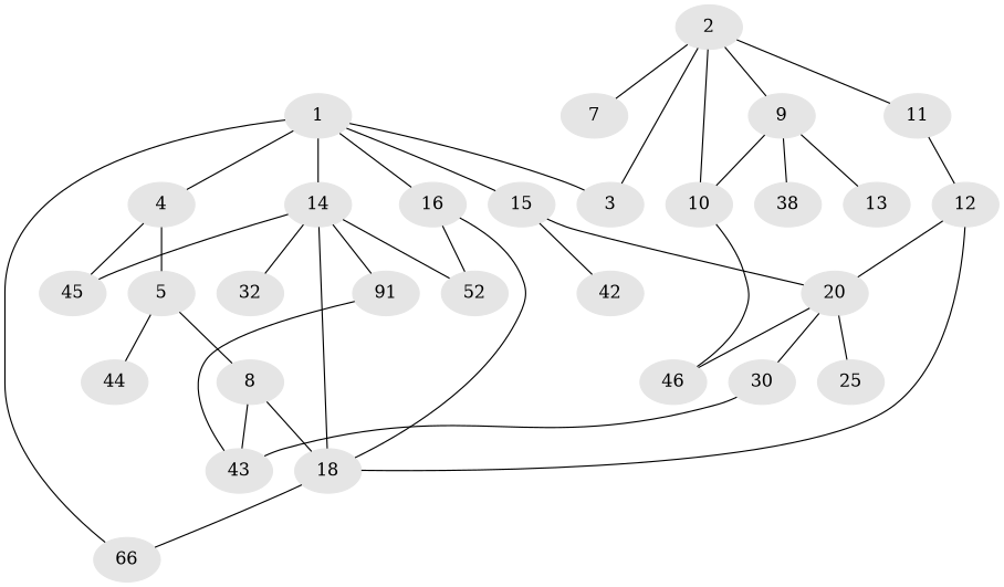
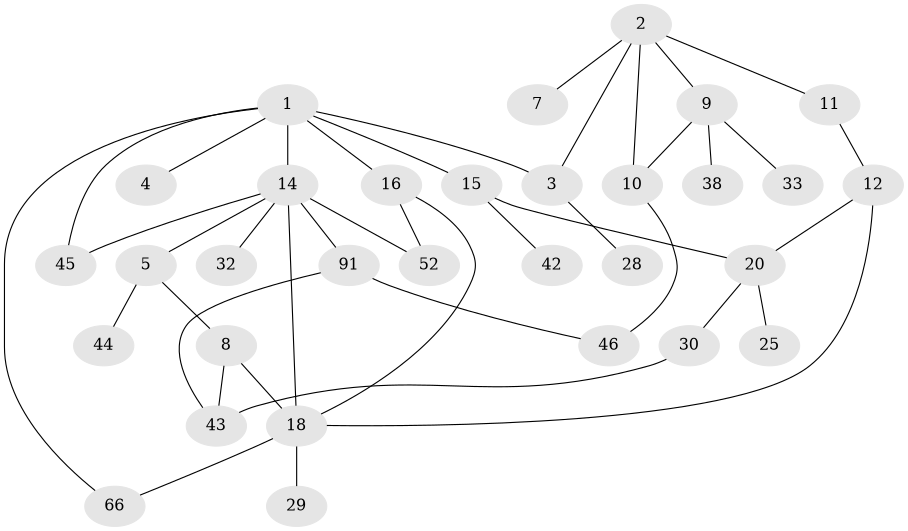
  graph {
    node [color=gray90 style=filled]
    1 [super="+6"]
    4 [super="+33"]
    14 [super="+17"]
    15
    16 [super="+51"]
    n6 [label=66]
    45 [super="+50"]
    3
    2 [super="+35"]
    7 [super="+34"]
    9 [super="+21"]
    10 [super="+24"]
    11 [super="+19"]
    5 [super="+38"]
    18 [super="+27"]
    n16 [label=32 super="+39"]
    n17 [label=91]
    52
    20 [super="+22"]
    42 [super="+47"]
-   13 [super="+36"]
+   28 [super="+40"]
+   13 [super="+36" label=33]
    n23 [label=38]
    46 [super="+53"]
    12 [super="+23"]
    8 [super="+32"]
    44
    43 [super="+54"]
+   29
    25
    30
    1 -- 4
    1 -- 14 [weight=2]
    1 -- 15
    1 -- 16
    1 -- n6
-   4 -- 45
+   1 -- 45
    1 -- 3 [weight=2]
-   4 -- 5
+   14 -- 5
    14 -- 45
    14 -- 18
    14 -- n16
    14 -- n17
    14 -- 52
    15 -- 20
    15 -- 42
    16 -- 18
    16 -- 52
+   3 -- 28
    2 -- 3
    2 -- 7
    2 -- 9
    2 -- 10
    2 -- 11
    9 -- 10
    9 -- 13
    9 -- n23
    10 -- 46
    11 -- 12
    5 -- 8
    5 -- 44
    18 -- n6
+   18 -- 29
    n17 -- 43
-   20 -- 46
+   n17 -- 46
    20 -- 25
    20 -- 30
    12 -- 18
    12 -- 20
    8 -- 18
    8 -- 43
    30 -- 43
  }
